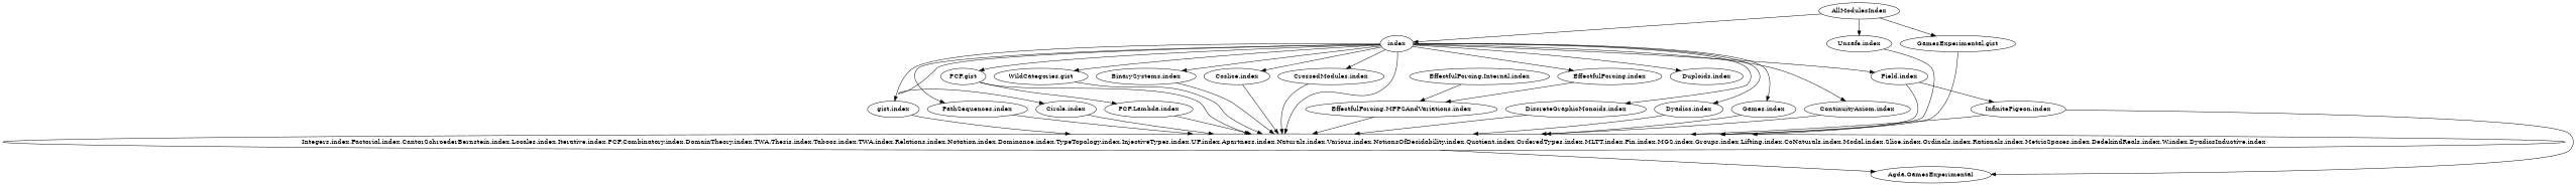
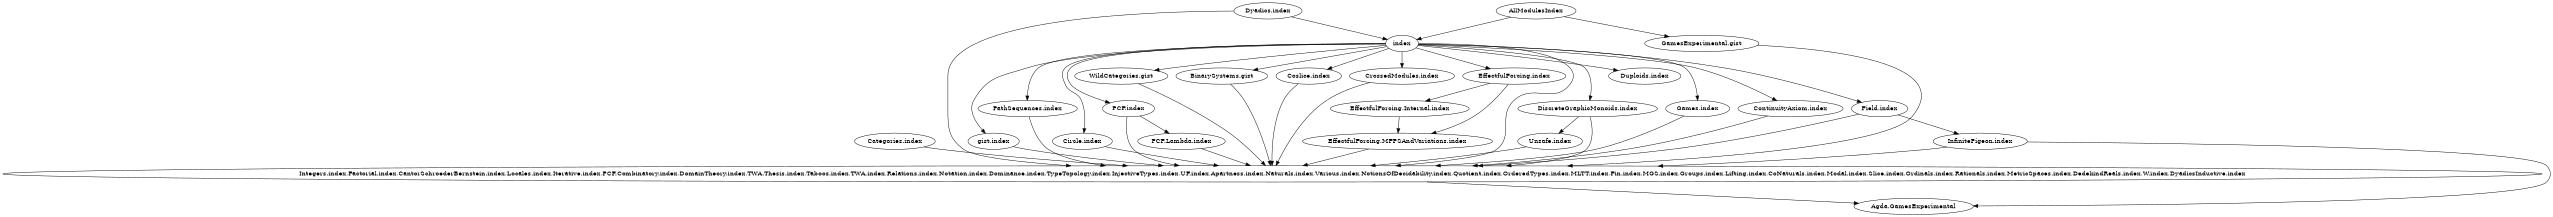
  digraph {
    n1 [label="Integers.index,Factorial.index,CantorSchroederBernstein.index,Locales.index,Iterative.index,PCF.Combinatory.index,DomainTheory.index,TWA.Thesis.index,Taboos.index,TWA.index,Relations.index,Notation.index,Dominance.index,TypeTopology.index,InjectiveTypes.index,UF.index,Apartness.index,Naturals.index,Various.index,NotionsOfDecidability.index,Quotient.index,OrderedTypes.index,MLTT.index,Fin.index,MGS.index,Groups.index,Lifting.index,CoNaturals.index,Modal.index,Slice.index,Ordinals.index,Rationals.index,MetricSpaces.index,DedekindReals.index,W.index,DyadicsInductive.index"]
    n2 [label="Agda.GamesExperimental"]
    n3 [label="GamesExperimental.gist"]
+   n4 [label="Categories.index"]
    n5 [label=AllModulesIndex]
    n6 [label="Unsafe.index"]
    n7 [label=index]
    n8 [label="InfinitePigeon.index"]
    n9 [label="Duploids.index"]
    n10 [label="DiscreteGraphicMonoids.index"]
    n11 [label="Dyadics.index"]
    n12 [label="Games.index"]
    n13 [label="ContinuityAxiom.index"]
    n14 [label="Field.index"]
    n15 [label="gist.index"]
    n16 [label="PathSequences.index"]
    n17 [label="Circle.index"]
-   n18 [label="PCF.gist"]
+   n18 [label="PCF.index"]
    n19 [label="WildCategories.gist"]
-   n20 [label="BinarySystems.index"]
+   n20 [label="BinarySystems.gist"]
    n21 [label="Coslice.index"]
    n22 [label="EffectfulForcing.index"]
    n23 [label="CrossedModules.index"]
    n24 [label="EffectfulForcing.MFPSAndVariations.index"]
    n25 [label="PCF.Lambda.index"]
    n26 [label="EffectfulForcing.Internal.index"]
    n1 -> n2
    n3 -> n1
+   n4 -> n1
    n5 -> n3
-   n5 -> n6
+   n10 -> n6
    n5 -> n7
    n6 -> n1
    n7 -> n1
    n7 -> n9
    n7 -> n10
-   n7 -> n11
+   n11 -> n7
    n7 -> n12
    n7 -> n13
    n7 -> n14
    n7 -> n15
    n7 -> n16
    n7 -> n17
    n7 -> n18
    n7 -> n19
    n7 -> n20
    n7 -> n21
    n7 -> n22
    n7 -> n23
    n8 -> n1
    n8 -> n2
    n10 -> n1
    n11 -> n1
    n12 -> n1
    n13 -> n1
    n14 -> n1
    n14 -> n8
    n15 -> n1
    n16 -> n1
    n17 -> n1
    n18 -> n1
    n18 -> n25
    n19 -> n1
    n20 -> n1
    n21 -> n1
    n22 -> n24
+   n22 -> n26
    n23 -> n1
    n24 -> n1
    n25 -> n1
    n26 -> n24
  }
